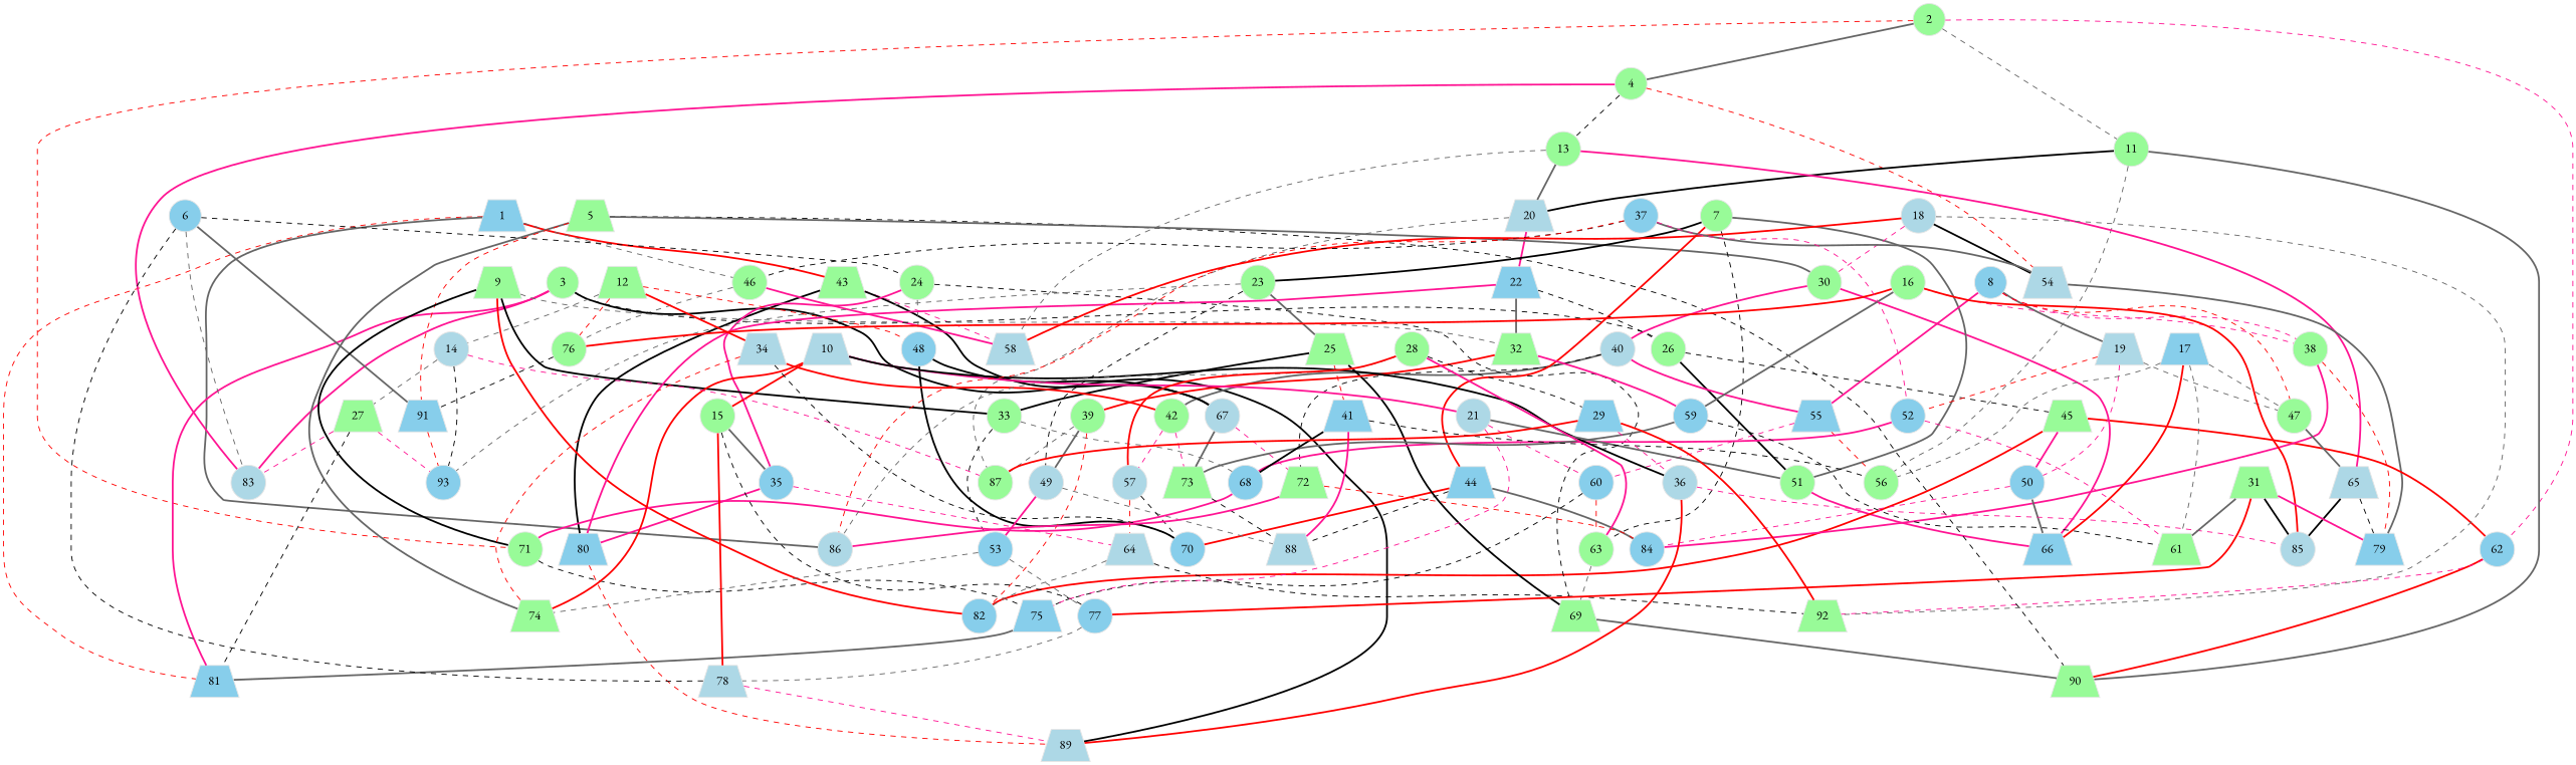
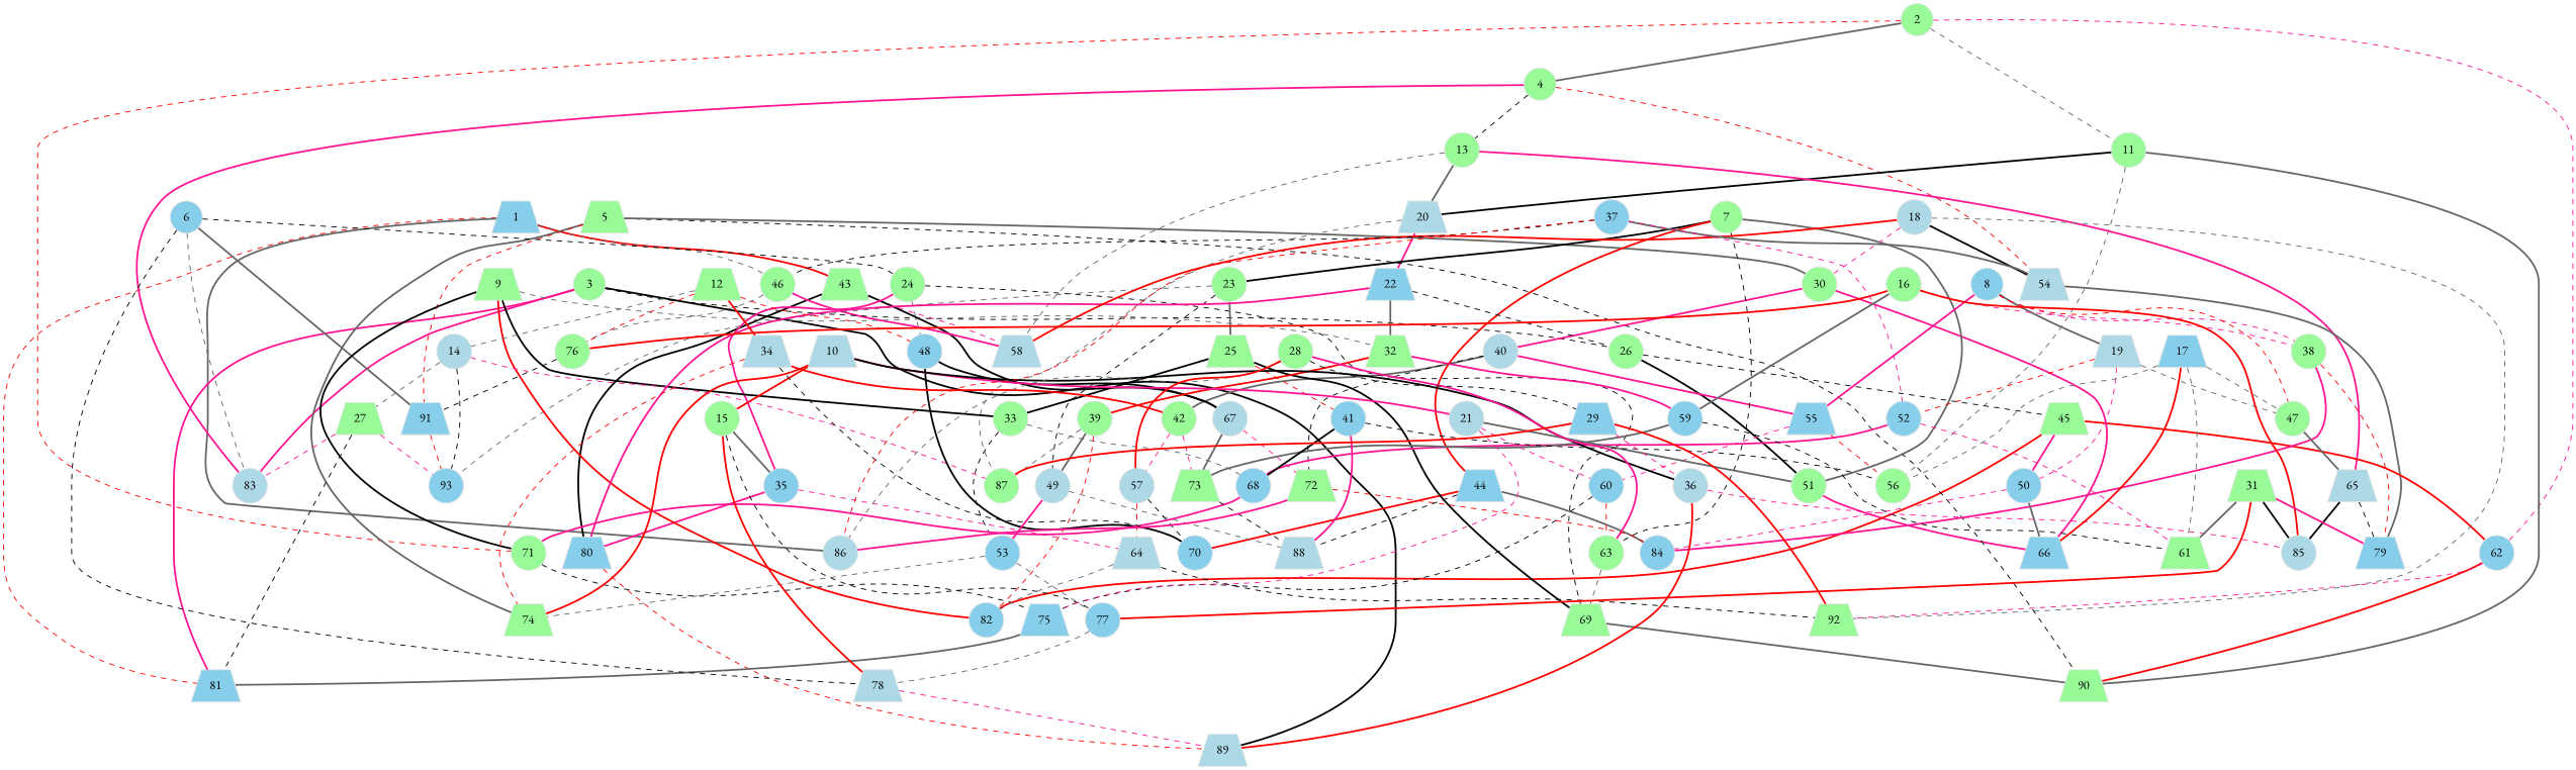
  graph {
    fontname="EB Garamond"
    node [color=gray90 fillcolor=palegreen fontname="EB Garamond" shape=circle style=filled]
    edge [color=gray40 fontname="EB Garamond" style=dashed]
    1 [fillcolor=skyblue shape=trapezium]
    43 [shape=trapezium]
    46
    81 [fillcolor=skyblue shape=trapezium]
    86 [fillcolor=lightblue]
    58 [fillcolor=lightblue shape=trapezium]
    80 [fillcolor=skyblue shape=trapezium]
    67 [fillcolor=lightblue]
    76
    2
    4
    11
    62 [fillcolor=skyblue]
    71
    83 [fillcolor=lightblue]
    13
    54 [fillcolor=lightblue shape=trapezium]
    90 [shape=trapezium]
    20 [fillcolor=lightblue shape=trapezium]
    56
    92 [shape=trapezium]
    75 [fillcolor=skyblue shape=trapezium]
    3
    26
    89 [fillcolor=lightblue shape=trapezium]
    51
    45 [shape=trapezium]
    65 [fillcolor=lightblue shape=trapezium]
    79 [fillcolor=skyblue shape=trapezium]
    5 [shape=trapezium]
    30
    74 [shape=trapezium]
    91 [fillcolor=skyblue shape=trapezium]
    66 [fillcolor=skyblue shape=trapezium]
    40 [fillcolor=lightblue]
    93 [fillcolor=skyblue]
    6 [fillcolor=skyblue]
    24
    78 [fillcolor=lightblue shape=trapezium]
    48 [fillcolor=skyblue]
    35 [fillcolor=skyblue]
    69 [shape=trapezium]
    7
    23
    44 [fillcolor=skyblue shape=trapezium]
    63
    25 [shape=trapezium]
    49 [fillcolor=lightblue]
    70 [fillcolor=skyblue]
    84 [fillcolor=skyblue]
    88 [fillcolor=lightblue shape=trapezium]
    8 [fillcolor=skyblue]
    19 [fillcolor=lightblue shape=trapezium]
    38
    47
    55 [fillcolor=skyblue shape=trapezium]
    50 [fillcolor=skyblue]
    52 [fillcolor=skyblue]
    60 [fillcolor=skyblue]
    9 [shape=trapezium]
    32 [shape=trapezium]
    33
    82 [fillcolor=skyblue]
    59 [fillcolor=skyblue]
    39
    53 [fillcolor=skyblue]
    68 [fillcolor=skyblue]
    10 [fillcolor=lightblue shape=trapezium]
    15
    21 [fillcolor=lightblue]
    36 [fillcolor=lightblue]
    77 [fillcolor=skyblue]
    85 [fillcolor=lightblue]
    87
    22 [fillcolor=skyblue shape=trapezium]
    12 [shape=trapezium]
    14 [fillcolor=lightblue]
    34 [fillcolor=lightblue shape=trapezium]
    27 [shape=trapezium]
    42
    64 [fillcolor=lightblue shape=trapezium]
    16
    61 [shape=trapezium]
    73 [shape=trapezium]
    17 [fillcolor=skyblue shape=trapezium]
    18 [fillcolor=lightblue]
-   41 [fillcolor=skyblue shape=trapezium]
+   41 [fillcolor=skyblue]
    28
    29 [fillcolor=skyblue shape=trapezium]
    57 [fillcolor=lightblue]
    72 [shape=trapezium]
    31 [shape=trapezium]
    37 [fillcolor=skyblue]
    1 -- 43 [color=red style=bold]
    1 -- 46
    1 -- 81 [color=red]
    1 -- 86 [style=bold]
    43 -- 58 [color=deeppink]
    43 -- 80 [color=black style=bold]
    43 -- 67 [color=black style=bold]
    46 -- 58 [color=deeppink style=bold]
    46 -- 76
    80 -- 89 [color=red]
    67 -- 73 [style=bold]
    67 -- 72 [color=deeppink]
    76 -- 91 [color=black]
    2 -- 4 [style=bold]
    2 -- 11
    2 -- 62 [color=deeppink]
    2 -- 71 [color=red]
    4 -- 83 [color=deeppink style=bold]
    4 -- 13 [color=black]
    4 -- 54 [color=red]
    11 -- 90 [style=bold]
    11 -- 20 [color=black style=bold]
    11 -- 56
    62 -- 90 [color=red style=bold]
    62 -- 92 [color=deeppink]
    71 -- 75 [color=black]
    13 -- 58
    13 -- 20 [style=bold]
    13 -- 65 [color=deeppink style=bold]
    54 -- 79 [style=bold]
    20 -- 87
    20 -- 22 [color=deeppink style=bold]
    75 -- 81 [style=bold]
    3 -- 81 [color=deeppink style=bold]
    3 -- 83 [color=deeppink style=bold]
    3 -- 26 [color=black]
    3 -- 89 [color=black style=bold]
    26 -- 51 [color=black style=bold]
    26 -- 45 [color=black]
    51 -- 66 [color=deeppink style=bold]
    45 -- 62 [color=red style=bold]
    45 -- 50 [color=deeppink style=bold]
    45 -- 82 [color=red style=bold]
    65 -- 79 [color=black]
    65 -- 85 [color=black style=bold]
    5 -- 90 [color=black]
    5 -- 30 [style=bold]
    5 -- 74 [style=bold]
    5 -- 91 [color=red]
    30 -- 66 [color=deeppink style=bold]
    30 -- 40 [color=deeppink style=bold]
    91 -- 93 [color=red]
    40 -- 55 [color=deeppink style=bold]
    40 -- 42 [style=bold]
    40 -- 72 [color=black]
    6 -- 83
    6 -- 91 [style=bold]
    6 -- 24 [color=black]
    6 -- 78 [color=black]
    24 -- 48
    24 -- 35 [color=deeppink style=bold]
    24 -- 69 [color=black]
    78 -- 89 [color=deeppink]
    48 -- 67 [color=black style=bold]
    48 -- 70 [color=black style=bold]
    35 -- 80 [color=deeppink style=bold]
    35 -- 64 [color=deeppink]
    69 -- 90 [style=bold]
    7 -- 51 [style=bold]
    7 -- 23 [color=black style=bold]
    7 -- 44 [color=red style=bold]
    7 -- 63 [color=black]
    23 -- 93
    23 -- 25 [style=bold]
    23 -- 49 [color=black]
    44 -- 70 [color=red style=bold]
    44 -- 84 [style=bold]
    44 -- 88 [color=black]
    63 -- 69
    25 -- 69 [color=black style=bold]
    25 -- 33 [color=black style=bold]
    25 -- 41 [color=red]
    49 -- 88
    49 -- 53 [color=deeppink style=bold]
    8 -- 19 [style=bold]
    8 -- 38 [color=deeppink]
    8 -- 47 [color=red]
    8 -- 55 [color=deeppink style=bold]
    19 -- 47
    19 -- 50 [color=deeppink]
    19 -- 52 [color=red]
    38 -- 79 [color=red]
    38 -- 84 [color=deeppink style=bold]
    47 -- 65 [style=bold]
    55 -- 56 [color=red]
    55 -- 60 [color=deeppink]
    50 -- 66 [style=bold]
    50 -- 84 [color=deeppink]
    52 -- 68 [color=deeppink style=bold]
    52 -- 61 [color=deeppink]
    60 -- 75 [color=black]
    60 -- 63 [color=red]
    9 -- 71 [color=black style=bold]
    9 -- 32
    9 -- 33 [color=black style=bold]
    9 -- 82 [color=red style=bold]
    32 -- 59 [color=deeppink style=bold]
    32 -- 39 [color=red style=bold]
    33 -- 53 [color=black]
    33 -- 68
    59 -- 61 [color=black]
    59 -- 73 [style=bold]
    39 -- 49 [style=bold]
    39 -- 82 [color=red]
    39 -- 87
    53 -- 74
    53 -- 77
    68 -- 71 [color=deeppink style=bold]
    10 -- 74 [color=red style=bold]
    10 -- 15 [color=red style=bold]
    10 -- 21 [color=deeppink style=bold]
    10 -- 36 [color=black style=bold]
    15 -- 78 [color=red style=bold]
    15 -- 35 [style=bold]
    15 -- 77 [color=black]
    21 -- 75 [color=deeppink]
    21 -- 51 [style=bold]
    21 -- 60 [color=deeppink]
    36 -- 89 [color=red style=bold]
    36 -- 85 [color=deeppink]
    77 -- 78
    22 -- 80 [color=deeppink style=bold]
    22 -- 26 [color=black]
    22 -- 32 [style=bold]
    12 -- 76 [color=red]
    12 -- 48 [color=red]
    12 -- 14
    12 -- 34 [color=red style=bold]
    14 -- 93 [color=black]
    14 -- 87 [color=deeppink]
    14 -- 27
    34 -- 74 [color=red]
    34 -- 70 [color=black]
    34 -- 42 [color=red style=bold]
    27 -- 81 [color=black]
    27 -- 83 [color=deeppink]
    27 -- 93 [color=deeppink]
    42 -- 73 [color=deeppink]
    42 -- 57 [color=deeppink]
    64 -- 92 [color=black]
    64 -- 82
    16 -- 76 [color=red style=bold]
    16 -- 38 [color=deeppink]
    16 -- 59 [style=bold]
    16 -- 85 [color=red style=bold]
    73 -- 88 [color=black]
    17 -- 56
    17 -- 66 [color=red style=bold]
    17 -- 47
    17 -- 61
    18 -- 58 [color=red style=bold]
    18 -- 54 [color=black style=bold]
    18 -- 92
    18 -- 30 [color=deeppink]
    41 -- 56 [color=black]
    41 -- 88 [color=deeppink style=bold]
    41 -- 68 [color=black style=bold]
    28 -- 86
    28 -- 63 [color=deeppink style=bold]
    28 -- 29 [color=black]
    28 -- 57 [color=red style=bold]
    29 -- 92 [color=red style=bold]
    29 -- 36 [color=deeppink]
    29 -- 87 [color=red style=bold]
    57 -- 70 [color=black]
    57 -- 64 [color=red]
    72 -- 86 [color=deeppink style=bold]
    72 -- 84 [color=red]
    31 -- 79 [color=deeppink style=bold]
    31 -- 77 [color=red style=bold]
    31 -- 85 [color=black style=bold]
    31 -- 61 [style=bold]
    37 -- 46 [color=black]
    37 -- 86 [color=red]
    37 -- 54 [style=bold]
    37 -- 52 [color=deeppink]
  }
